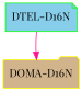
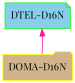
  digraph {
    fontname="Playfair Display"
    node [style=filled fontname="Playfair Display"]
    "DTEL-D16N" [color=green shape=note fillcolor=skyblue]
    "DOMA-D16N" [color=yellow shape=folder fillcolor=tan]
-   "DTEL-D16N" -> "DOMA-D16N" [color=deeppink fontname="Playfair Display"]
+   "DOMA-D16N" -> "DTEL-D16N" [color=deeppink fontname="Playfair Display"]
  }
